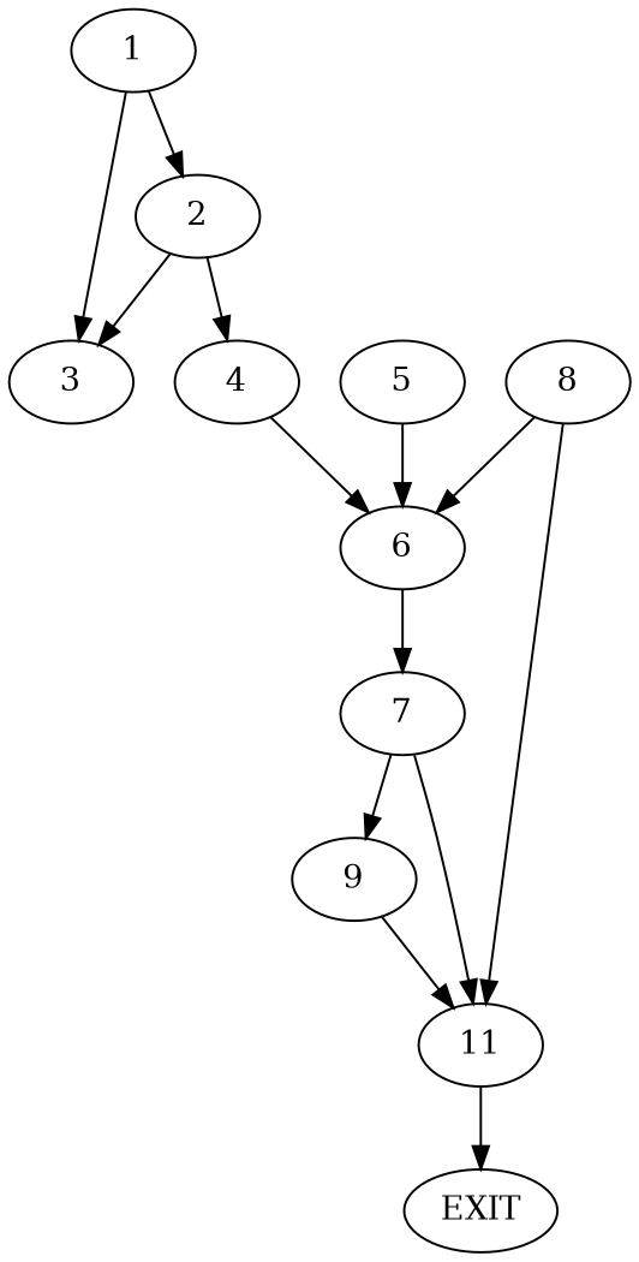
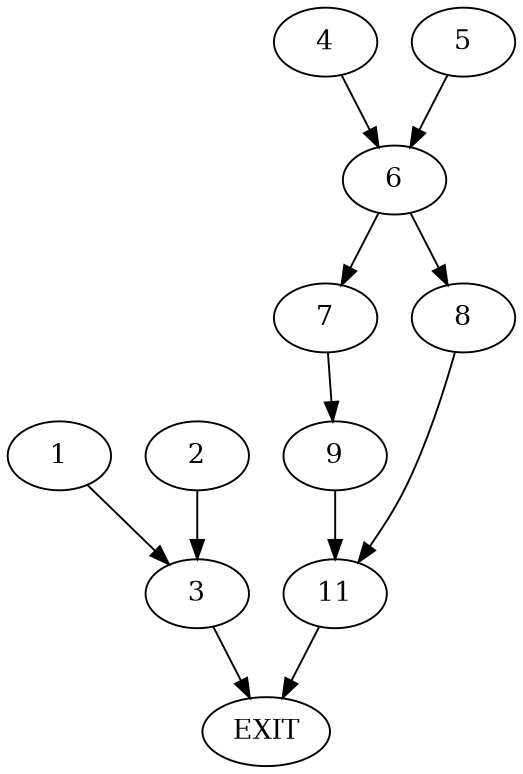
  digraph {
    1
    2
    3
    n4 [label=EXIT]
    4
    6
    5
    7
    8
    9
    n11 [label=11]
-   1 -> 2
    1 -> 3
    2 -> 3
-   2 -> 4
+   3 -> n4
    4 -> 6
    6 -> 7
-   8 -> 6
+   6 -> 8
    5 -> 6
    7 -> 9
-   7 -> n11
    8 -> n11
    9 -> n11
    n11 -> n4
  }
